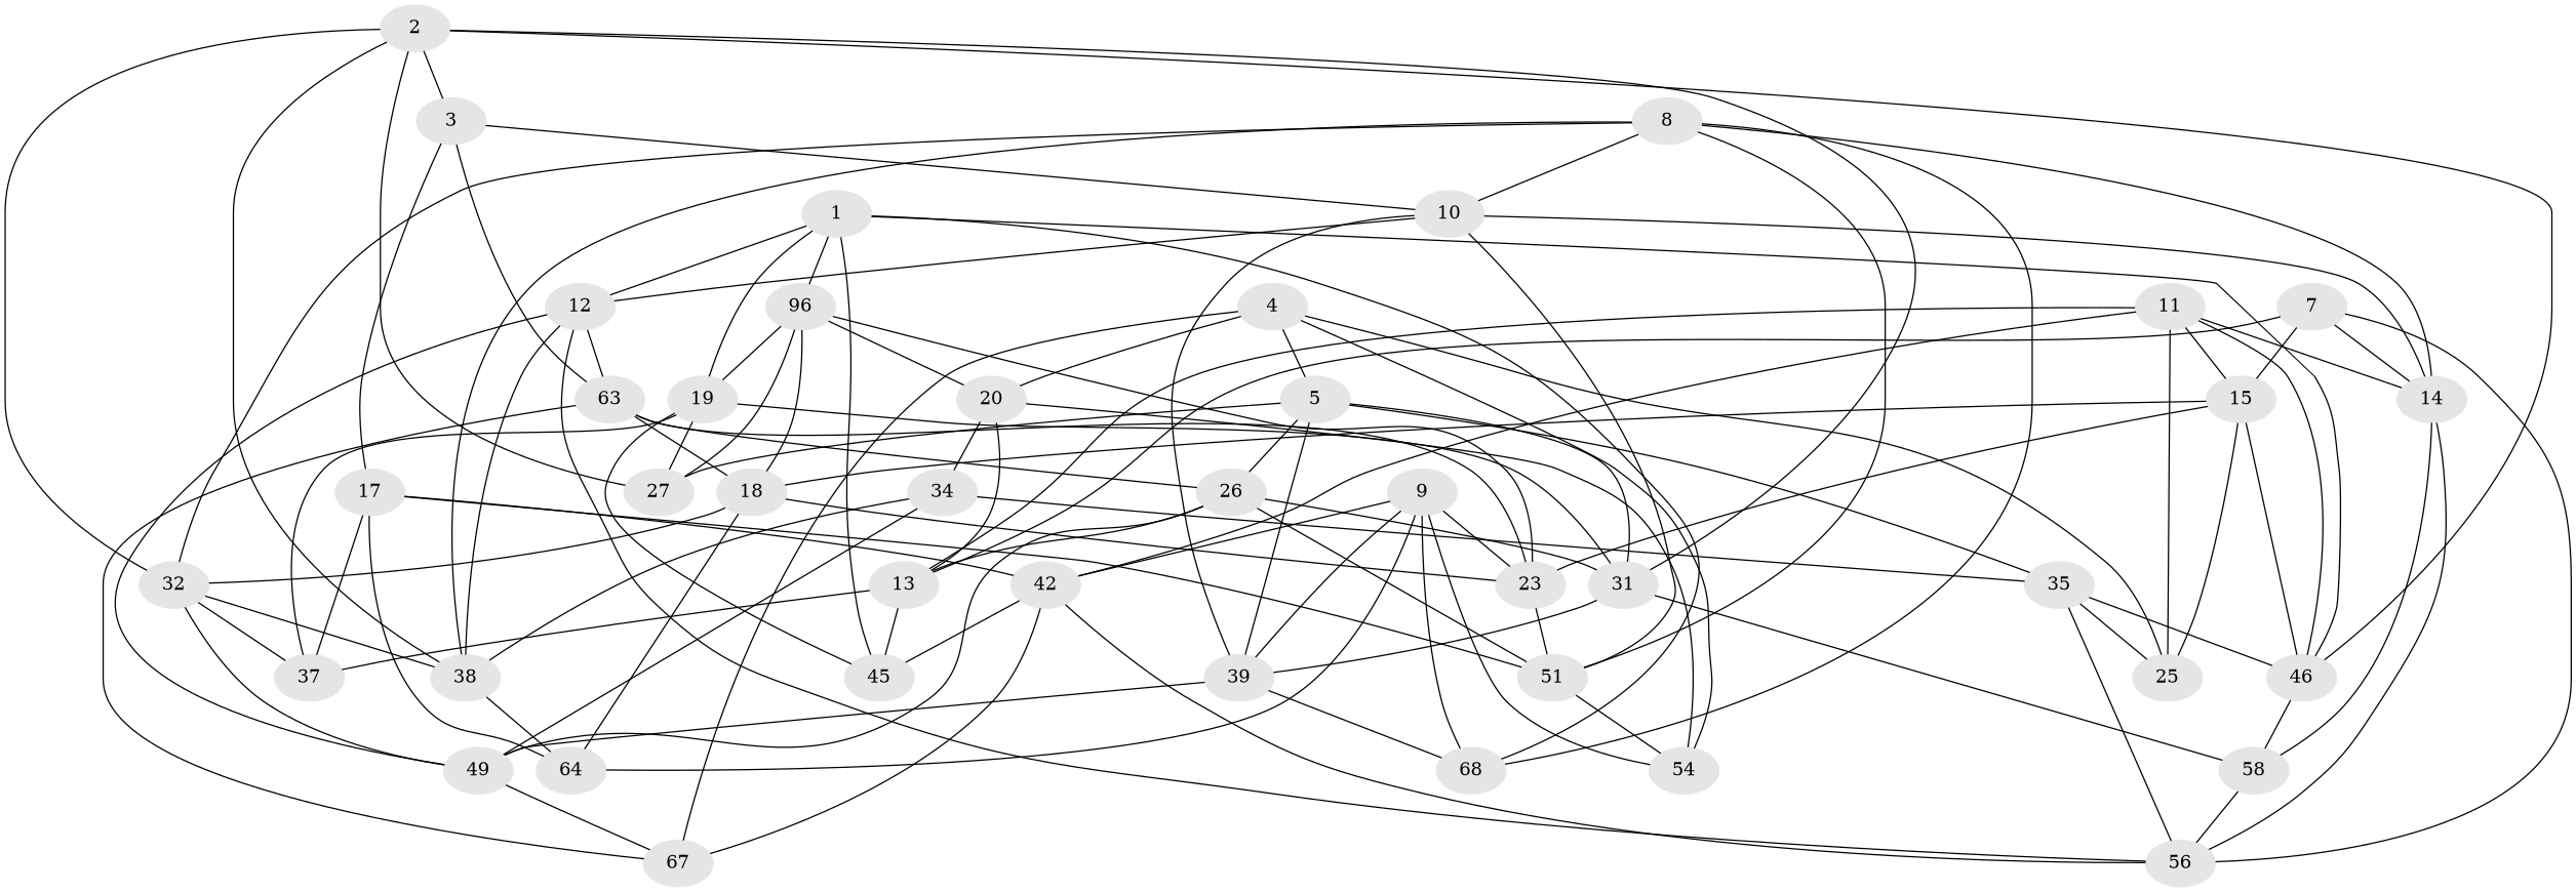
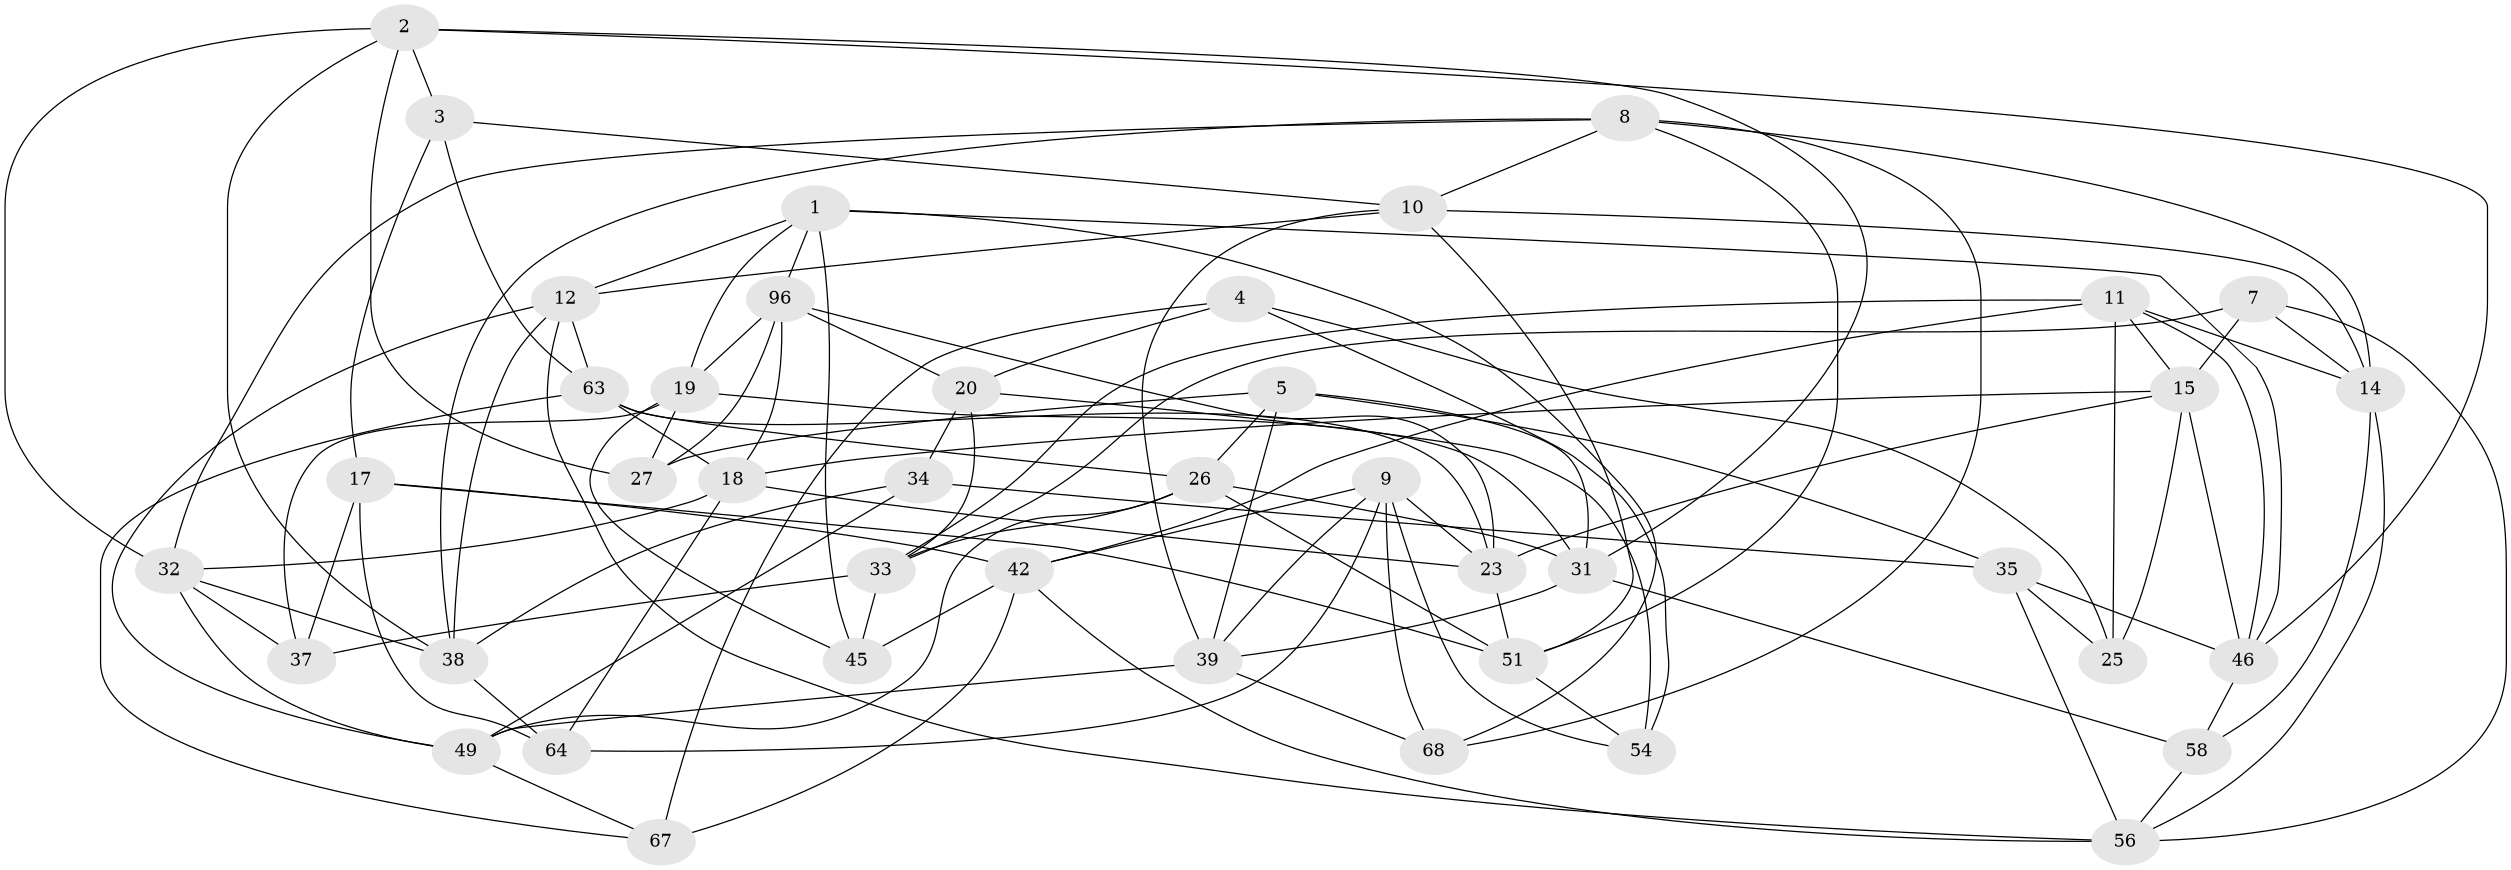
  graph {
    node [color=gray90 style=filled]
    1 [super="+71"]
    12 [super="+30"]
    n3 [label=96 super="+40"]
    19 [super="+56"]
    45
    46 [super="+70"]
    68
    38 [super="+41"]
    n9 [label=63 super="+24"]
    n10 [label=56 super="+60"]
    49 [super="+57"]
    27
    20 [super="+62"]
    23 [super="+44"]
    18 [super="+22"]
    31 [super="+50"]
    37
    58
    2 [super="+48"]
    3
    32 [super="+47"]
    10 [super="+28"]
    17 [super="+36"]
    39 [super="+55"]
    64
    14 [super="+69"]
    51 [super="+65"]
    67
    26 [super="+29"]
    42 [super="+66"]
    4 [super="+21"]
    5 [super="+6"]
    25
    54
    35
-   33 [super="+63" label=13]
+   33 [super="+63"]
    34
    7
    15 [super="+53"]
    8 [super="+61"]
    9 [super="+52"]
    11 [super="+43"]
    1 -- 12
    1 -- n3
    1 -- 19
    1 -- 45
    1 -- 46
    1 -- 68
    12 -- 38
    12 -- n9
    12 -- n10
    12 -- 49
    n3 -- 19
    n3 -- 27
    n3 -- 20
    n3 -- 23
    n3 -- 18
    19 -- 45
    19 -- 27
    19 -- 31
    19 -- 37
    46 -- 58
    38 -- 64
    n9 -- 23
    n9 -- 18
    n9 -- 67
    n9 -- 26
    49 -- 67
    20 -- 54
    20 -- 33
    20 -- 34
    23 -- 51
    18 -- 23
    18 -- 32
    18 -- 64
    31 -- 58
    31 -- 39
    58 -- n10
    2 -- 46
    2 -- 38
    2 -- 27
    2 -- 31
    2 -- 3
    2 -- 32
    3 -- n9
    3 -- 10
    3 -- 17
    32 -- 38
    32 -- 49
    32 -- 37
    10 -- 12
    10 -- 39
    10 -- 14
    10 -- 51
    17 -- 37
    17 -- 64
    17 -- 51
    17 -- 42
    39 -- 68
    39 -- 49
    14 -- n10
    14 -- 58
    51 -- 54
    26 -- 49
    26 -- 31
    26 -- 51
    26 -- 33
    42 -- 45
    42 -- n10
    42 -- 67
    4 -- 20 [weight=2]
    4 -- 67
-   4 -- 5
    4 -- 25
    4 -- 54
    5 -- 27
    5 -- 31
    5 -- 39
    5 -- 26
    5 -- 35
    35 -- 46
    35 -- n10
    35 -- 25
    33 -- 45
    33 -- 37
    34 -- 38
    34 -- 49
    34 -- 35
    7 -- n10
    7 -- 14
    7 -- 33
    7 -- 15
    15 -- 46
    15 -- 23
    15 -- 18
    15 -- 25
    8 -- 68
    8 -- 38
    8 -- 32
    8 -- 10
    8 -- 14
    8 -- 51
    9 -- 68
    9 -- 23
    9 -- 39
    9 -- 64
    9 -- 42
    9 -- 54
    11 -- 46
    11 -- 14
    11 -- 42
    11 -- 25
    11 -- 33
    11 -- 15
  }
